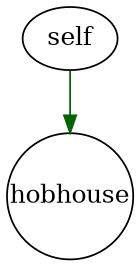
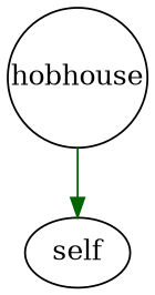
  digraph {
    hobhouse [fillcolor=white fixedsize=true height=1 shape=circle style=filled width=1]
    self
-   self -> hobhouse [arrowhead=normal color=darkgreen penwidth=1]
+   hobhouse -> self [arrowhead=normal color=darkgreen penwidth=1]
  }
